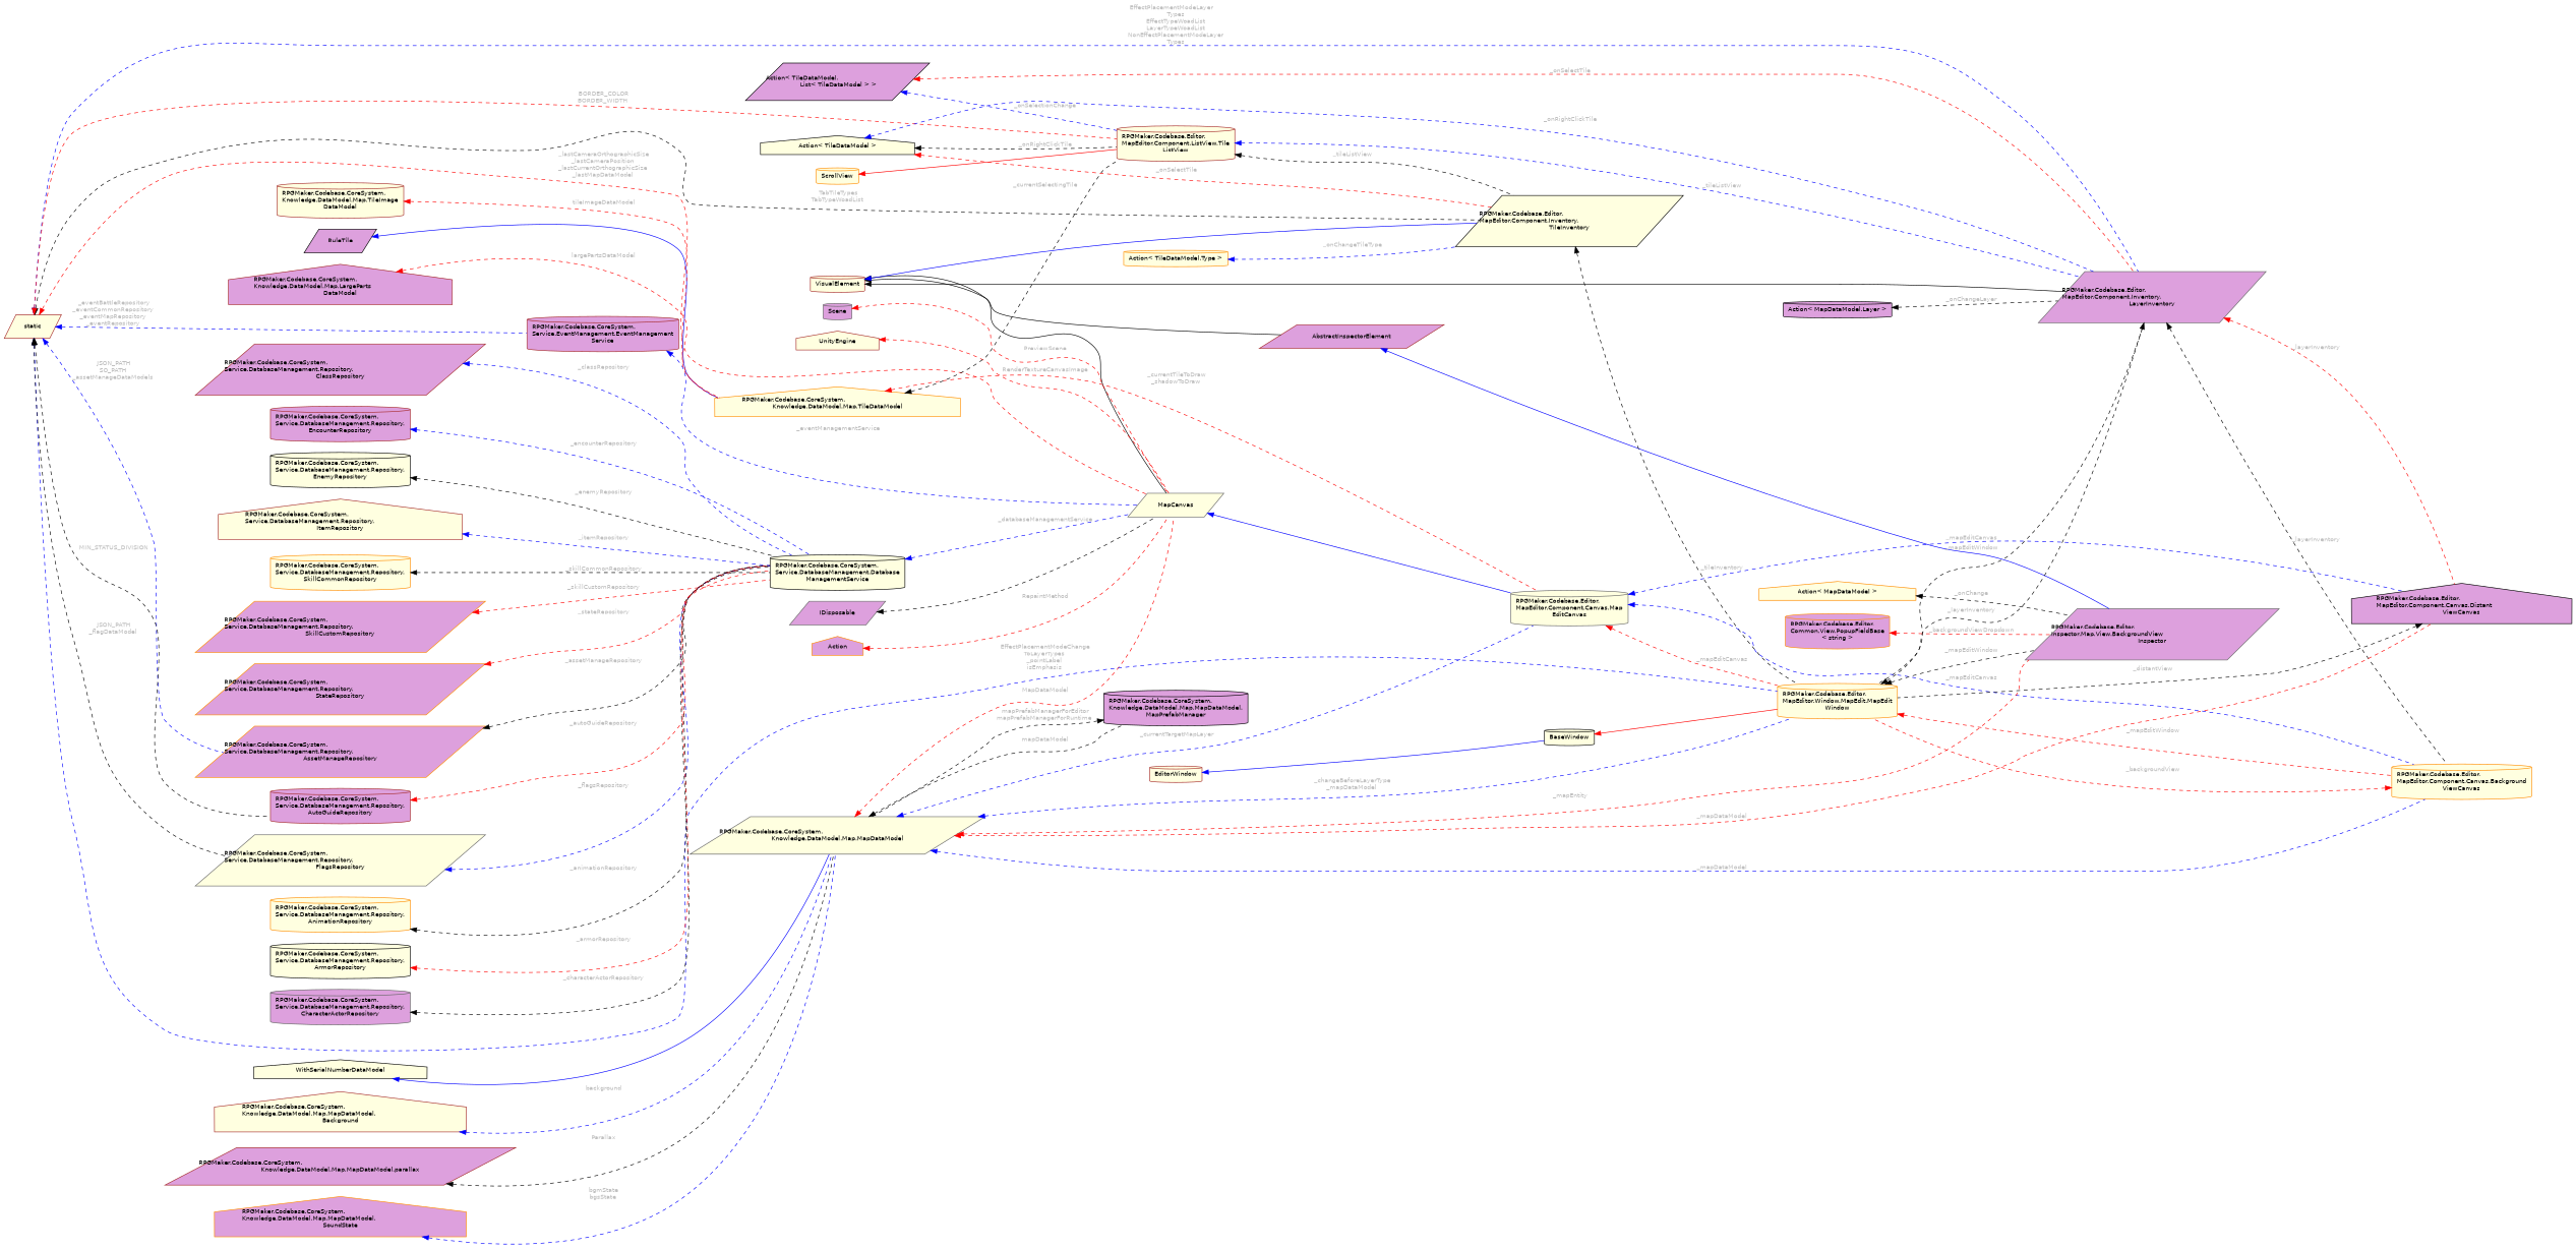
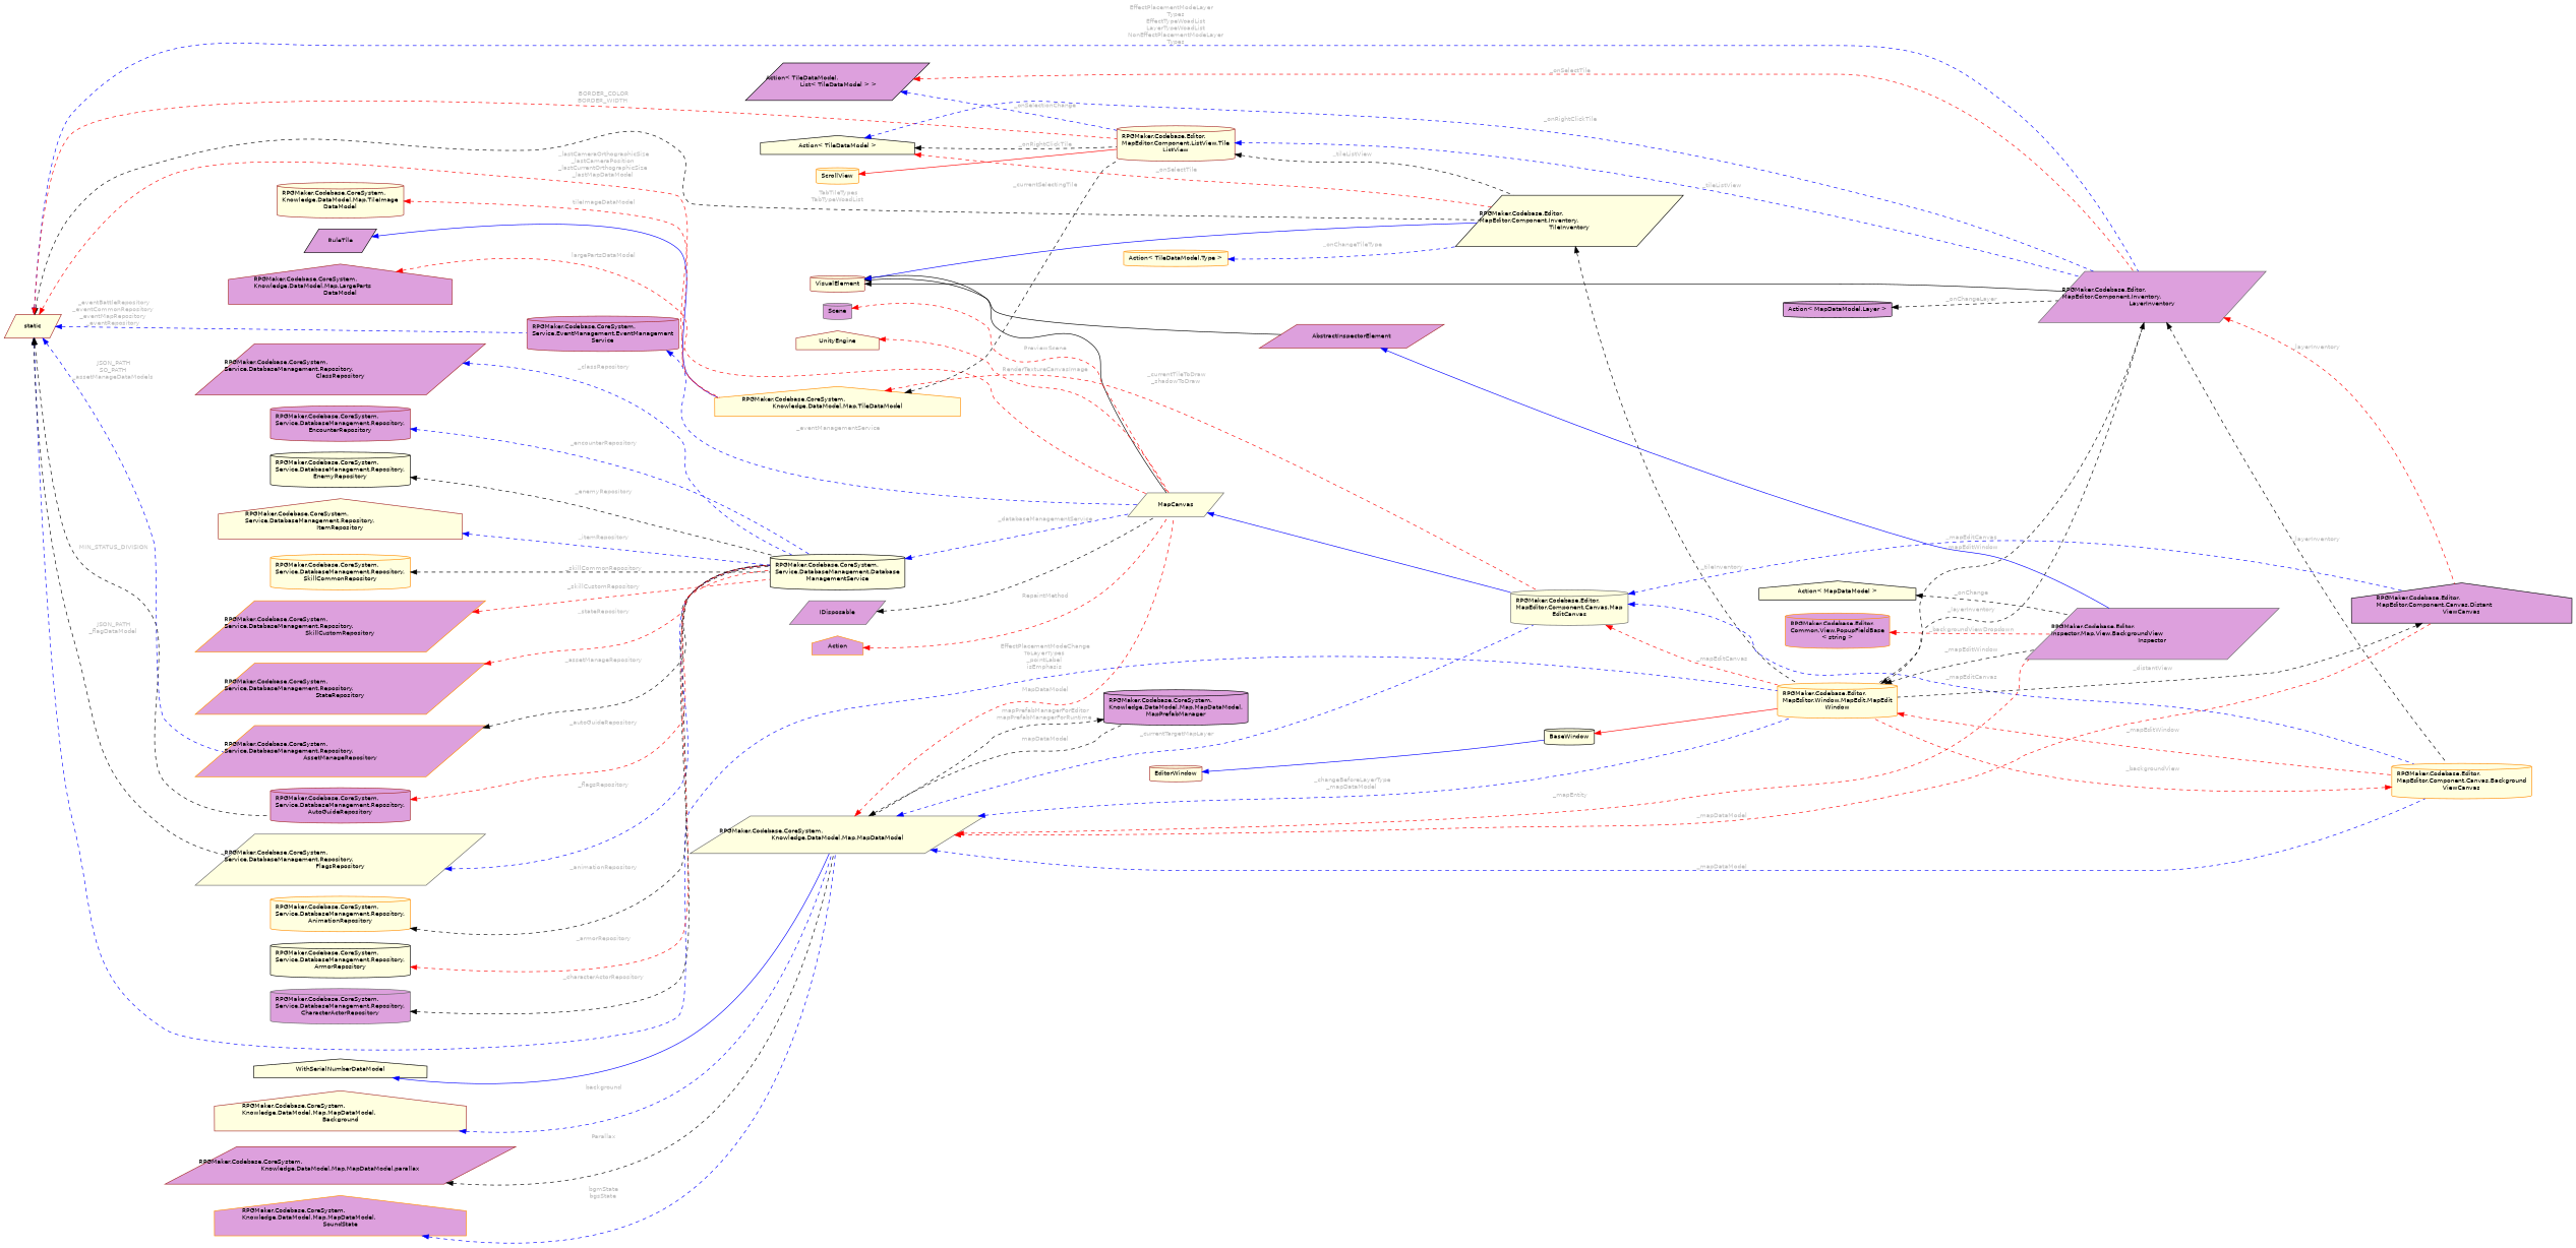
  digraph {
    rankdir=LR
    node [color=brown fillcolor=lightyellow fontname=Helvetica fontsize=10 shape=cylinder style=filled]
    edge [color=blue dir=back fontname=Helvetica fontsize=10 labelfontname=Helvetica labelfontsize=10 style=dashed fontcolor=grey]
    n1 [color=gray40 fillcolor=plum fontcolor=black height=0.2 label="RPGMaker.Codebase.Editor.\lInspector.Map.View.BackgroundView\lInspector" shape=parallelogram width=0.4]
    n2 [fillcolor=plum height=0.2 label=AbstractInspectorElement shape=parallelogram width=0.4]
    n3 [height=0.2 label=VisualElement width=0.4]
    n4 [color=gray40 height=0.2 label=MapCanvas shape=parallelogram width=0.4]
    n5 [color=gray40 fillcolor=plum height=0.2 label="RPGMaker.Codebase.Editor.\lMapEditor.Component.Inventory.\lLayerInventory" shape=parallelogram width=0.4]
    n6 [color=black height=0.2 label="RPGMaker.Codebase.Editor.\lMapEditor.Component.Inventory.\lTileInventory" shape=parallelogram width=0.4]
    n7 [color=gray40 height=0.2 label="RPGMaker.Codebase.Editor.\lMapEditor.Component.Canvas.Map\lEditCanvas" width=0.4]
    n8 [color=darkorange height=0.2 label="RPGMaker.Codebase.Editor.\lMapEditor.Window.MapEdit.MapEdit\lWindow" width=0.4]
    n9 [color=darkorange height=0.2 label="RPGMaker.Codebase.Editor.\lMapEditor.Component.Canvas.Background\lViewCanvas" width=0.4]
    n10 [color=black fillcolor=plum height=0.2 label="RPGMaker.Codebase.Editor.\lMapEditor.Component.Canvas.Distant\lViewCanvas" shape=house width=0.4]
    n11 [color=gray40 height=0.2 label="RPGMaker.Codebase.CoreSystem.\lKnowledge.DataModel.Map.MapDataModel" shape=parallelogram width=0.4]
    n12 [color=black fillcolor=plum height=0.2 label="RPGMaker.Codebase.CoreSystem.\lKnowledge.DataModel.Map.MapDataModel.\lMapPrefabManager" width=0.4]
    n13 [color=black height=0.2 label=WithSerialNumberDataModel shape=house width=0.4]
    n14 [height=0.2 label="RPGMaker.Codebase.CoreSystem.\lKnowledge.DataModel.Map.MapDataModel.\lBackground" shape=house width=0.4]
    n15 [fillcolor=plum height=0.2 label="RPGMaker.Codebase.CoreSystem.\lKnowledge.DataModel.Map.MapDataModel.parallax" shape=parallelogram width=0.4]
    n16 [color=darkorange fillcolor=plum height=0.2 label="RPGMaker.Codebase.CoreSystem.\lKnowledge.DataModel.Map.MapDataModel.\lSoundState" shape=house width=0.4]
-   n17 [color=darkorange height=0.2 label="Action\< MapDataModel \>" shape=house width=0.4]
+   n17 [color=black height=0.2 label="Action\< MapDataModel \>" shape=house width=0.4]
    n18 [color=darkorange fillcolor=plum height=0.2 label="RPGMaker.Codebase.Editor.\lCommon.View.PopupFieldBase\l\< string \>" width=0.4]
    n19 [color=black height=0.2 label=BaseWindow width=0.4]
    n20 [height=0.2 label=EditorWindow width=0.4]
    n21 [height=0.2 label=static shape=parallelogram width=0.4]
    n22 [fillcolor=plum height=0.2 label="RPGMaker.Codebase.CoreSystem.\lService.EventManagement.EventManagement\lService" width=0.4]
    n23 [color=darkorange fillcolor=plum height=0.2 label="RPGMaker.Codebase.CoreSystem.\lService.DatabaseManagement.Repository.\lAssetManageRepository" shape=parallelogram width=0.4]
    n24 [fillcolor=plum height=0.2 label="RPGMaker.Codebase.CoreSystem.\lService.DatabaseManagement.Repository.\lAutoGuideRepository" width=0.4]
    n25 [color=gray40 height=0.2 label="RPGMaker.Codebase.CoreSystem.\lService.DatabaseManagement.Repository.\lFlagsRepository" shape=parallelogram width=0.4]
    n26 [height=0.2 label="RPGMaker.Codebase.Editor.\lMapEditor.Component.ListView.Tile\lListView" width=0.4]
    n27 [color=black height=0.2 label="RPGMaker.Codebase.CoreSystem.\lService.DatabaseManagement.Database\lManagementService" width=0.4]
    n28 [color=gray40 fillcolor=plum height=0.2 label=IDisposable shape=parallelogram width=0.4]
    n29 [color=darkorange fillcolor=plum height=0.2 label=Action shape=house width=0.4]
    n30 [color=gray40 fillcolor=plum height=0.2 label=Scene width=0.4]
    n31 [height=0.2 label=UnityEngine shape=house width=0.4]
    n32 [color=darkorange height=0.2 label="RPGMaker.Codebase.CoreSystem.\lService.DatabaseManagement.Repository.\lAnimationRepository" width=0.4]
    n33 [color=black height=0.2 label="RPGMaker.Codebase.CoreSystem.\lService.DatabaseManagement.Repository.\lArmorRepository" width=0.4]
    n34 [color=gray40 fillcolor=plum height=0.2 label="RPGMaker.Codebase.CoreSystem.\lService.DatabaseManagement.Repository.\lCharacterActorRepository" width=0.4]
    n35 [fillcolor=plum height=0.2 label="RPGMaker.Codebase.CoreSystem.\lService.DatabaseManagement.Repository.\lClassRepository" shape=parallelogram width=0.4]
    n36 [fillcolor=plum height=0.2 label="RPGMaker.Codebase.CoreSystem.\lService.DatabaseManagement.Repository.\lEncounterRepository" width=0.4]
    n37 [color=black height=0.2 label="RPGMaker.Codebase.CoreSystem.\lService.DatabaseManagement.Repository.\lEnemyRepository" width=0.4]
    n38 [height=0.2 label="RPGMaker.Codebase.CoreSystem.\lService.DatabaseManagement.Repository.\lItemRepository" shape=house width=0.4]
    n39 [color=darkorange height=0.2 label="RPGMaker.Codebase.CoreSystem.\lService.DatabaseManagement.Repository.\lSkillCommonRepository" width=0.4]
    n40 [color=darkorange fillcolor=plum height=0.2 label="RPGMaker.Codebase.CoreSystem.\lService.DatabaseManagement.Repository.\lSkillCustomRepository" shape=parallelogram width=0.4]
    n41 [color=darkorange fillcolor=plum height=0.2 label="RPGMaker.Codebase.CoreSystem.\lService.DatabaseManagement.Repository.\lStateRepository" shape=parallelogram width=0.4]
    n42 [color=darkorange height=0.2 label="RPGMaker.Codebase.CoreSystem.\lKnowledge.DataModel.Map.TileDataModel" shape=house width=0.4]
    n43 [color=black fillcolor=plum height=0.2 label=RuleTile shape=parallelogram width=0.4]
    n44 [fillcolor=plum height=0.2 label="RPGMaker.Codebase.CoreSystem.\lKnowledge.DataModel.Map.LargeParts\lDataModel" shape=house width=0.4]
    n45 [height=0.2 label="RPGMaker.Codebase.CoreSystem.\lKnowledge.DataModel.Map.TileImage\lDataModel" width=0.4]
    n46 [color=black fillcolor=plum height=0.2 label="Action\< MapDataModel.Layer \>" width=0.4]
    n47 [color=black height=0.2 label="Action\< TileDataModel \>" shape=house width=0.4]
    n48 [color=black fillcolor=plum height=0.2 label="Action\< TileDataModel,\l List\< TileDataModel \> \>" shape=parallelogram width=0.4]
    n49 [color=darkorange height=0.2 label=ScrollView width=0.4]
    n50 [color=darkorange height=0.2 label="Action\< TileDataModel.Type \>" width=0.4]
    n2 -> n1 [style=solid fontcolor=""]
    n3 -> n2 [color=black style=solid fontcolor=""]
    n3 -> n4 [color=black style=solid fontcolor=""]
    n3 -> n5 [color=black style=solid fontcolor=""]
    n3 -> n6 [style=solid fontcolor=""]
    n4 -> n7 [style=solid fontcolor=""]
    n5 -> n8 [color=black label=" _layerInventory"]
    n5 -> n9 [color=black label=" _layerInventory"]
    n5 -> n10 [color=red label=" _layerInventory"]
    n6 -> n8 [color=black label=" _tileInventory"]
    n7 -> n8 [color=red label=" _mapEditCanvas"]
    n7 -> n9 [label=" _mapEditCanvas"]
    n7 -> n10 [label=" _mapEditCanvas"]
    n8 -> n1 [color=black label=" _mapEditWindow"]
    n8 -> n5 [color=black label=" _mapEditWindow"]
    n8 -> n9 [color=red label=" _mapEditWindow"]
    n9 -> n8 [color=red label=" _backgroundView"]
    n10 -> n8 [color=black label=" _distantView"]
    n11 -> n1 [color=red label=" _mapEntity"]
    n11 -> n4 [color=red label=" MapDataModel"]
    n11 -> n7 [label=" _currentTargetMapLayer"]
    n11 -> n8 [label=" _changeBeforeLayerType\n_mapDataModel"]
    n11 -> n9 [label=" _mapDataModel"]
    n11 -> n10 [color=red label=" _mapDataModel"]
    n11 -> n12 [color=black label=" mapDataModel"]
    n12 -> n11 [color=black label=" mapPrefabManagerForEditor\nmapPrefabManagerForRuntime"]
    n13 -> n11 [style=solid fontcolor=""]
    n14 -> n11 [label=" background"]
    n15 -> n11 [color=black label=" Parallax"]
    n16 -> n11 [label=" bgmState\nbgsState"]
    n17 -> n1 [color=black label=" _onChange"]
    n18 -> n1 [color=red label=" _backgroundViewDropdown"]
    n19 -> n8 [color=red style=solid fontcolor=""]
    n20 -> n19 [style=solid fontcolor=""]
    n21 -> n4 [color=red label=" _lastCameraOrthographicSize\n_lastCameraPosition\n_lastCurrentOrthographicSize\n_lastMapDataModel"]
    n21 -> n5 [label=" EffectPlacementModeLayer\lTypes\nEffectTypeWoadList\nLayerTypeWoadList\nNonEffectPlacementModeLayer\lTypes"]
    n21 -> n6 [color=black label=" TabTileTypes\nTabTypeWoadList"]
    n21 -> n8 [label=" EffectPlacementModeChange\lToLayerTypes\n_pointLabel\nisEmphasis"]
    n21 -> n22 [label=" _eventBattleRepository\n_eventCommonRepository\n_eventMapRepository\n_eventRepository"]
    n21 -> n23 [label=" JSON_PATH\nSO_PATH\n_assetManageDataModels"]
    n21 -> n24 [color=black label=" MIN_STATUS_DIVISION"]
    n21 -> n25 [color=black label=" JSON_PATH\n_flagDataModel"]
    n21 -> n26 [color=red label=" BORDER_COLOR\nBORDER_WIDTH"]
    n22 -> n4 [label=" _eventManagementService"]
    n23 -> n27 [color=black label=" _assetManageRepository"]
    n24 -> n27 [color=red label=" _autoGuideRepository"]
    n25 -> n27 [label=" _flagsRepository"]
    n26 -> n5 [label=" _tileListView"]
    n26 -> n6 [color=black label=" _tileListView"]
    n27 -> n4 [label=" _databaseManagementService"]
    n28 -> n4 [color=black fontcolor=""]
    n29 -> n4 [color=red label=" RepaintMethod"]
    n30 -> n4 [color=red label=" PreviewScene"]
    n31 -> n4 [color=red label=" RenderTextureCanvasImage"]
    n32 -> n27 [color=black label=" _animationRepository"]
    n33 -> n27 [color=red label=" _armorRepository"]
    n34 -> n27 [color=black label=" _characterActorRepository"]
    n35 -> n27 [label=" _classRepository"]
    n36 -> n27 [label=" _encounterRepository"]
    n37 -> n27 [color=black label=" _enemyRepository"]
    n38 -> n27 [label=" _itemRepository"]
    n39 -> n27 [color=black label=" _skillCommonRepository"]
    n40 -> n27 [color=red label=" _skillCustomRepository"]
    n41 -> n27 [color=red label=" _stateRepository"]
    n42 -> n7 [color=red label=" _currentTileToDraw\n_shadowToDraw"]
    n42 -> n26 [color=black label=" _currentSelectingTile"]
    n43 -> n42 [style=solid fontcolor=""]
    n44 -> n42 [color=red label=" largePartsDataModel"]
    n45 -> n42 [color=red label=" tileImageDataModel"]
    n46 -> n5 [color=black label=" _onChangeLayer"]
    n47 -> n5 [label=" _onRightClickTile"]
    n47 -> n6 [color=red label=" _onSelectTile"]
    n47 -> n26 [color=black label=" _onRightClickTile"]
    n48 -> n5 [color=red label=" _onSelectTile"]
    n48 -> n26 [label=" _onSelectionChange"]
    n49 -> n26 [color=red style=solid fontcolor=""]
    n50 -> n6 [label=" _onChangeTileType"]
  }
